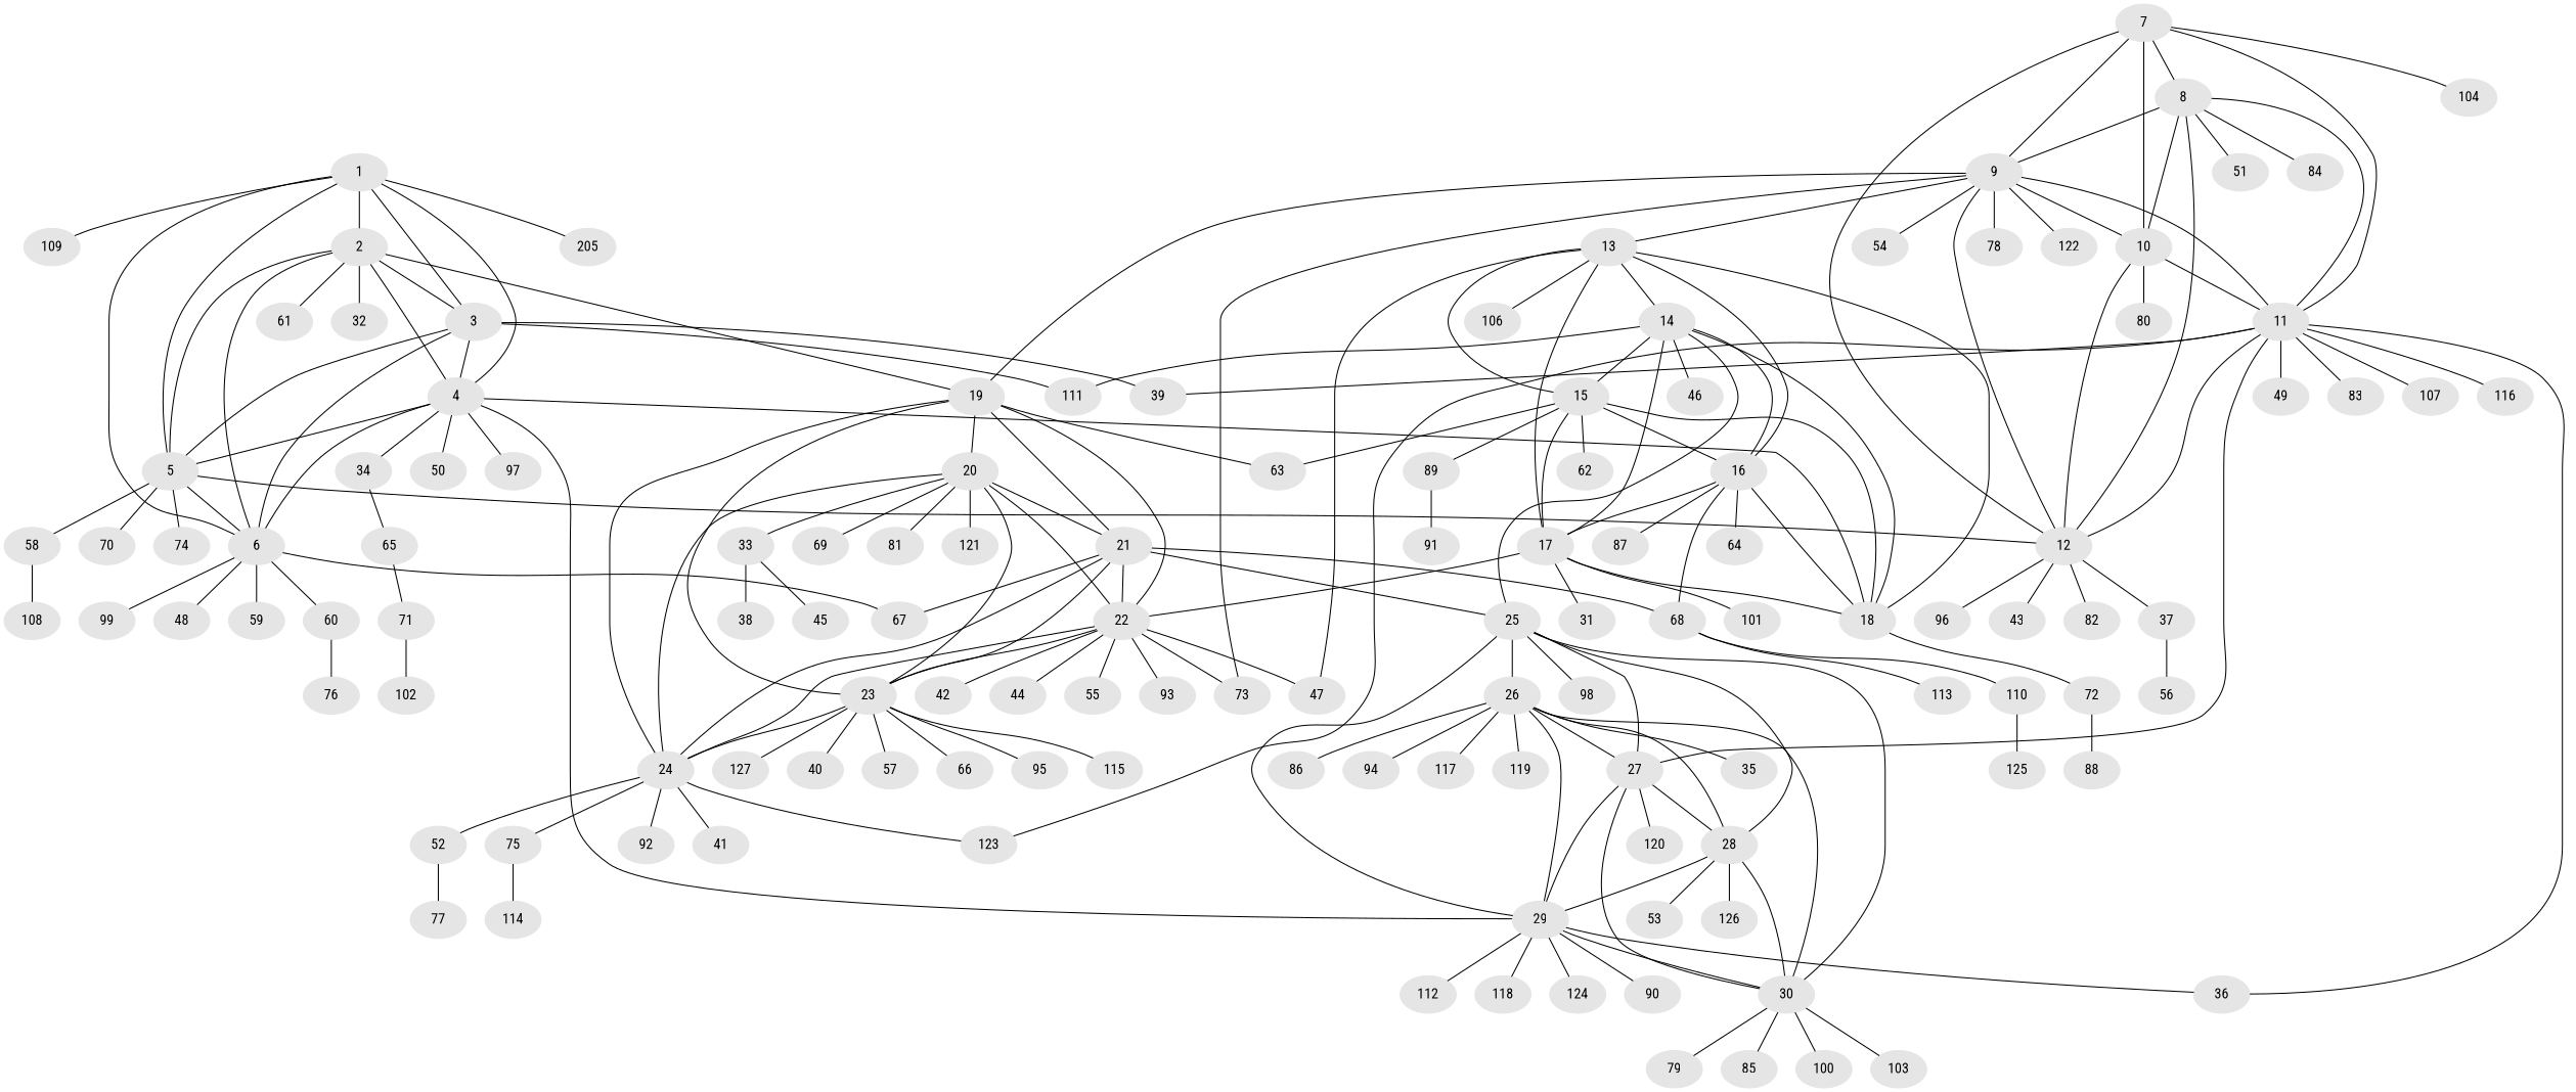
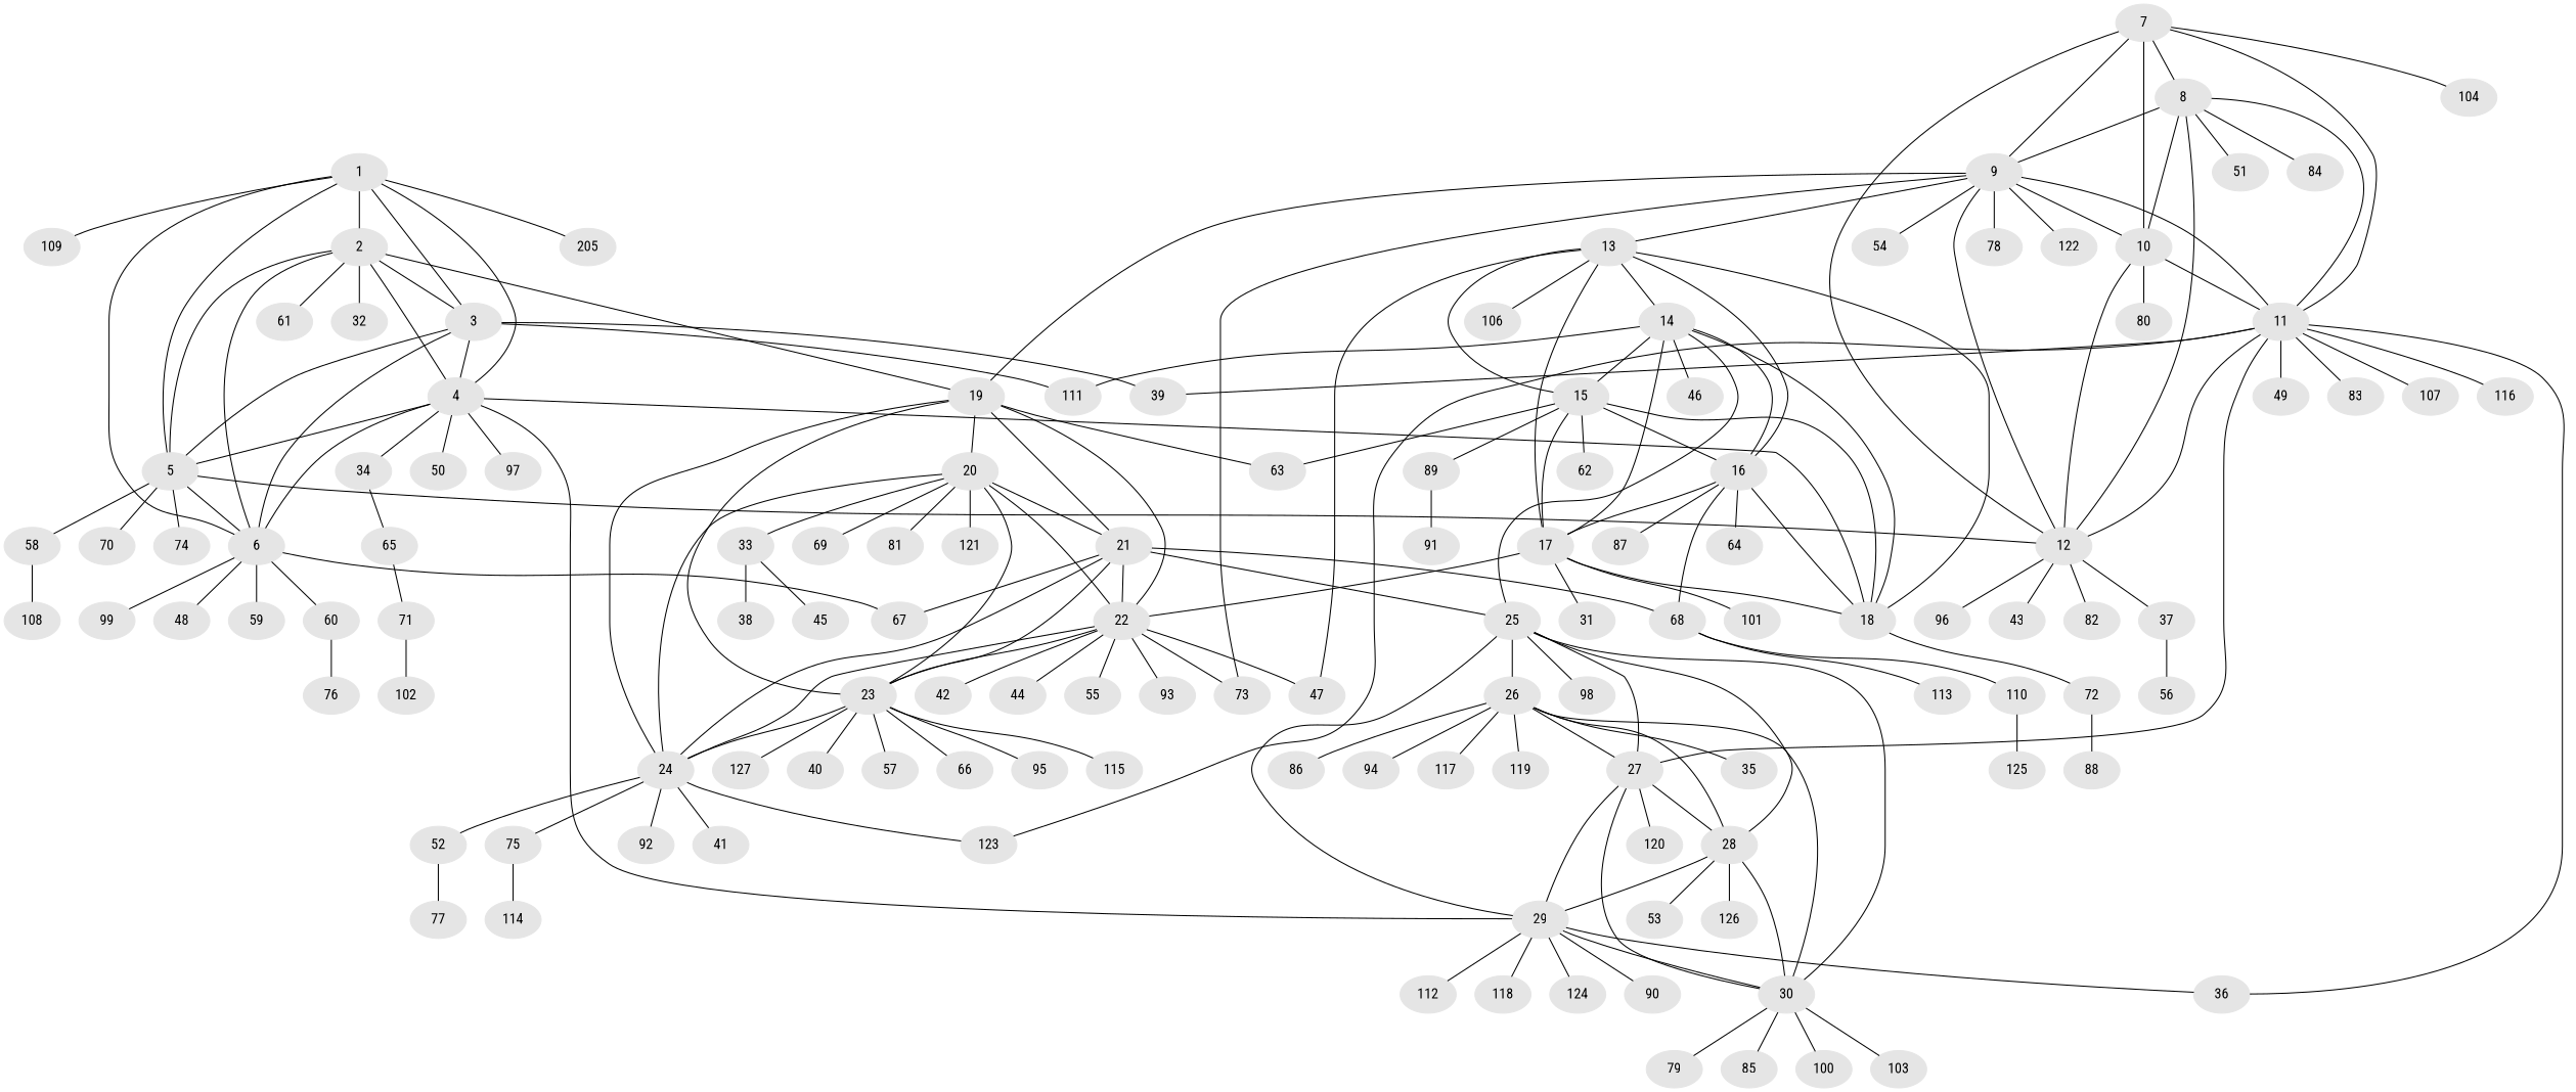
  graph {
    fontname="Roboto Condensed"
    node [color=gray90 fontname="Roboto Condensed" style=filled]
    edge [fontname="Roboto Condensed"]
    1
    2
    3
    4
    5
    6
    n7 [label=205]
    109
    19
    61
    32
    39
    111
    18
    29
    34
    50
    97
    12
    58
    70
    74
    48
    59
    60
    67
    99
    63
    22
    20
    21
    23
    24
    72
    36
    30
    90
    112
    118
    124
    65
    37
    43
    82
    96
    108
    76
    7
    8
    9
    10
    11
    104
    51
    84
    13
    54
    73
    78
    122
    80
    27
    49
    83
    107
    116
    123
    14
    15
    16
    17
    47
    106
    28
    120
    56
    25
    46
    62
    89
    64
    68
    87
    31
    101
    26
    98
    91
    110
    113
    42
    44
    55
    93
    88
    33
    69
    81
    121
    40
    57
    66
    95
    115
    127
    41
    52
    75
    92
    38
    45
    77
    114
    35
    86
    94
    117
    119
    53
    126
    79
    85
    100
    103
    71
    102
    125
    1 -- 2
    1 -- 3
    1 -- 4
    1 -- 5
    1 -- 6
    1 -- n7
    1 -- 109
    2 -- 3
    2 -- 4
    2 -- 5
    2 -- 6
    2 -- 19
    2 -- 61
    2 -- 32
    3 -- 4
    3 -- 5
    3 -- 6
    3 -- 39
    3 -- 111
    4 -- 5
    4 -- 6
    4 -- 18
    4 -- 29
    4 -- 34
    4 -- 50
    4 -- 97
    5 -- 6
    5 -- 12
    5 -- 58
    5 -- 70
    5 -- 74
    6 -- 48
    6 -- 59
    6 -- 60
    6 -- 67
    6 -- 99
    19 -- 63
    19 -- 22
    19 -- 20
    19 -- 21
    19 -- 23
    19 -- 24
    18 -- 72
    29 -- 36
    29 -- 30
    29 -- 90
    29 -- 112
    29 -- 118
    29 -- 124
    34 -- 65
    12 -- 37
    12 -- 43
    12 -- 82
    12 -- 96
    58 -- 108
    60 -- 76
    22 -- 23
    22 -- 24
    22 -- 73
    22 -- 47
    22 -- 42
    22 -- 44
    22 -- 55
    22 -- 93
    20 -- 22
    20 -- 21
    20 -- 23
    20 -- 24
    20 -- 33
    20 -- 69
    20 -- 81
    20 -- 121
    21 -- 67
    21 -- 22
    21 -- 23
    21 -- 24
    21 -- 25
    21 -- 68
    23 -- 24
    23 -- 40
    23 -- 57
    23 -- 66
    23 -- 95
    23 -- 115
    23 -- 127
    24 -- 123
    24 -- 41
    24 -- 52
    24 -- 75
    24 -- 92
    72 -- 88
    30 -- 79
    30 -- 85
    30 -- 100
    30 -- 103
    65 -- 71
    37 -- 56
    7 -- 12
    7 -- 8
    7 -- 9
    7 -- 10
    7 -- 11
    7 -- 104
    8 -- 12
    8 -- 9
    8 -- 10
    8 -- 11
    8 -- 51
    8 -- 84
    9 -- 19
    9 -- 12
    9 -- 10
    9 -- 11
    9 -- 13
    9 -- 54
    9 -- 73
    9 -- 78
    9 -- 122
    10 -- 12
    10 -- 11
    10 -- 80
    11 -- 39
    11 -- 12
    11 -- 36
    11 -- 27
    11 -- 49
    11 -- 83
    11 -- 107
    11 -- 116
    11 -- 123
    13 -- 18
    13 -- 14
    13 -- 15
    13 -- 16
    13 -- 17
    13 -- 47
    13 -- 106
    27 -- 29
    27 -- 30
    27 -- 28
    27 -- 120
    14 -- 111
    14 -- 18
    14 -- 15
    14 -- 16
    14 -- 17
    14 -- 25
    14 -- 46
    15 -- 18
    15 -- 63
    15 -- 16
    15 -- 17
    15 -- 62
    15 -- 89
    16 -- 18
    16 -- 17
    16 -- 64
    16 -- 68
    16 -- 87
    17 -- 18
    17 -- 22
    17 -- 31
    17 -- 101
    28 -- 29
    28 -- 30
    28 -- 53
    28 -- 126
    25 -- 29
    25 -- 30
    25 -- 27
    25 -- 28
    25 -- 26
    25 -- 98
    89 -- 91
    68 -- 110
    68 -- 113
-   26 -- 29
    26 -- 30
    26 -- 27
    26 -- 28
    26 -- 35
    26 -- 86
    26 -- 94
    26 -- 117
    26 -- 119
    110 -- 125
    33 -- 38
    33 -- 45
    52 -- 77
    75 -- 114
    71 -- 102
  }
